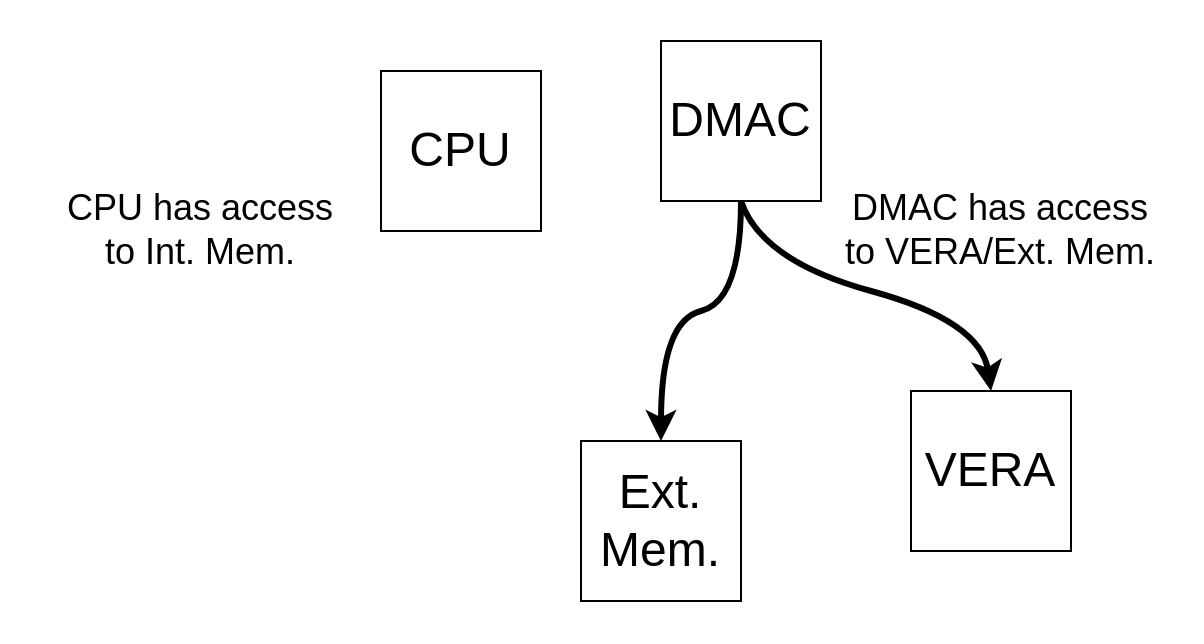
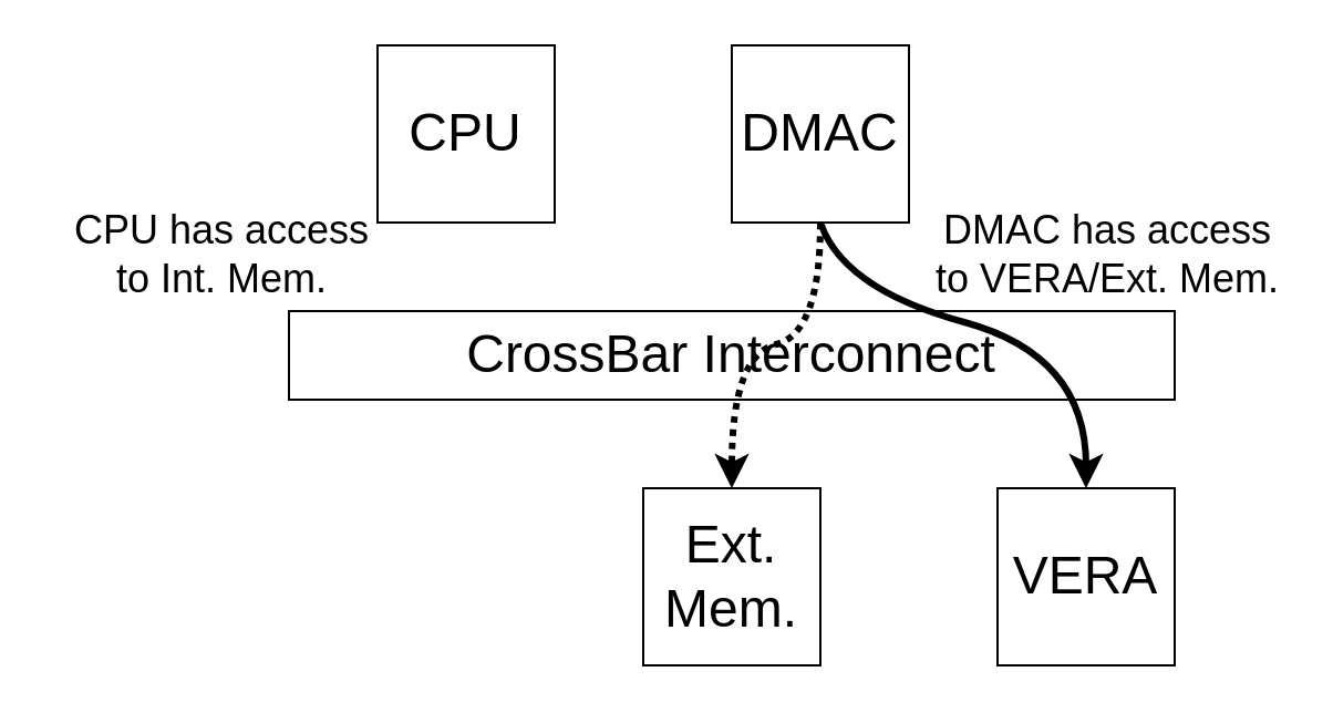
  <mxCell id="0" />
  <mxCell id="1" parent="0" />
- <mxCell id="2" value="CPU" style="whiteSpace=wrap;html=1;aspect=fixed;fontSize=24;" vertex="1" parent="1"><mxGeometry x="190" y="35" width="80" height="80" as="geometry" /></mxCell>
+ <mxCell id="2" value="CPU" style="whiteSpace=wrap;html=1;aspect=fixed;fontSize=24;" vertex="1" parent="1"><mxGeometry x="170" y="20" width="80" height="80" as="geometry" /></mxCell>
  <mxCell id="3" value="DMAC" style="whiteSpace=wrap;html=1;aspect=fixed;fontSize=24;" vertex="1" parent="1"><mxGeometry x="330" y="20" width="80" height="80" as="geometry" /></mxCell>
  <mxCell id="4" value="Ext.&lt;br&gt;Mem." style="whiteSpace=wrap;html=1;aspect=fixed;fontSize=24;" vertex="1" parent="1"><mxGeometry x="290" y="220" width="80" height="80" as="geometry" /></mxCell>
- <mxCell id="5" value="VERA" style="whiteSpace=wrap;html=1;aspect=fixed;fontSize=24;" vertex="1" parent="1"><mxGeometry x="455" y="195" width="80" height="80" as="geometry" /></mxCell>
+ <mxCell id="5" value="VERA" style="whiteSpace=wrap;html=1;aspect=fixed;fontSize=24;" vertex="1" parent="1"><mxGeometry x="450" y="220" width="80" height="80" as="geometry" /></mxCell>
+ <mxCell id="6" value="CrossBar Interconnect" style="rounded=0;whiteSpace=wrap;html=1;fontSize=24;" vertex="1" parent="1"><mxGeometry x="130" y="140" width="400" height="40" as="geometry" /></mxCell>
  <mxCell id="7" value="" style="curved=1;endArrow=classic;html=1;rounded=0;fontSize=24;strokeWidth=3;exitX=0.5;exitY=1;exitDx=0;exitDy=0;entryX=0.5;entryY=0;entryDx=0;entryDy=0;" edge="1" parent="1" source="3" target="5"><mxGeometry width="50" height="50" relative="1" as="geometry"><mxPoint x="560" y="250" as="sourcePoint" /><mxPoint x="610" y="200" as="targetPoint" /><Array as="points"><mxPoint x="380" y="130" /><mxPoint x="490" y="160" /></Array></mxGeometry></mxCell>
- <mxCell id="8" value="" style="curved=1;endArrow=classic;html=1;rounded=0;fontSize=24;strokeWidth=3;exitX=0.5;exitY=1;exitDx=0;exitDy=0;entryX=0.5;entryY=0;entryDx=0;entryDy=0;dashed=0;dashPattern=1 1;" edge="1" parent="1" source="3" target="4"><mxGeometry width="50" height="50" relative="1" as="geometry"><mxPoint x="360" y="400" as="sourcePoint" /><mxPoint x="410" y="350" as="targetPoint" /><Array as="points"><mxPoint x="370" y="150" /><mxPoint x="330" y="160" /></Array></mxGeometry></mxCell>
+ <mxCell id="8" value="" style="curved=1;endArrow=classic;html=1;rounded=0;fontSize=24;strokeWidth=3;exitX=0.5;exitY=1;exitDx=0;exitDy=0;entryX=0.5;entryY=0;entryDx=0;entryDy=0;dashed=1;dashPattern=1 1;" edge="1" parent="1" source="3" target="4"><mxGeometry width="50" height="50" relative="1" as="geometry"><mxPoint x="360" y="400" as="sourcePoint" /><mxPoint x="410" y="350" as="targetPoint" /><Array as="points"><mxPoint x="370" y="150" /><mxPoint x="330" y="160" /></Array></mxGeometry></mxCell>
  <mxCell id="9" value="CPU has access &lt;br&gt;to Int. Mem." style="text;html=1;strokeColor=none;fillColor=none;align=center;verticalAlign=middle;whiteSpace=wrap;rounded=0;fontSize=18;" vertex="1" parent="1"><mxGeometry x="20" y="100" width="160" height="30" as="geometry" /></mxCell>
  <mxCell id="10" value="DMAC has access to VERA/Ext. Mem." style="text;html=1;strokeColor=none;fillColor=none;align=center;verticalAlign=middle;whiteSpace=wrap;rounded=0;fontSize=18;" vertex="1" parent="1"><mxGeometry x="420" y="100" width="160" height="30" as="geometry" /></mxCell>
